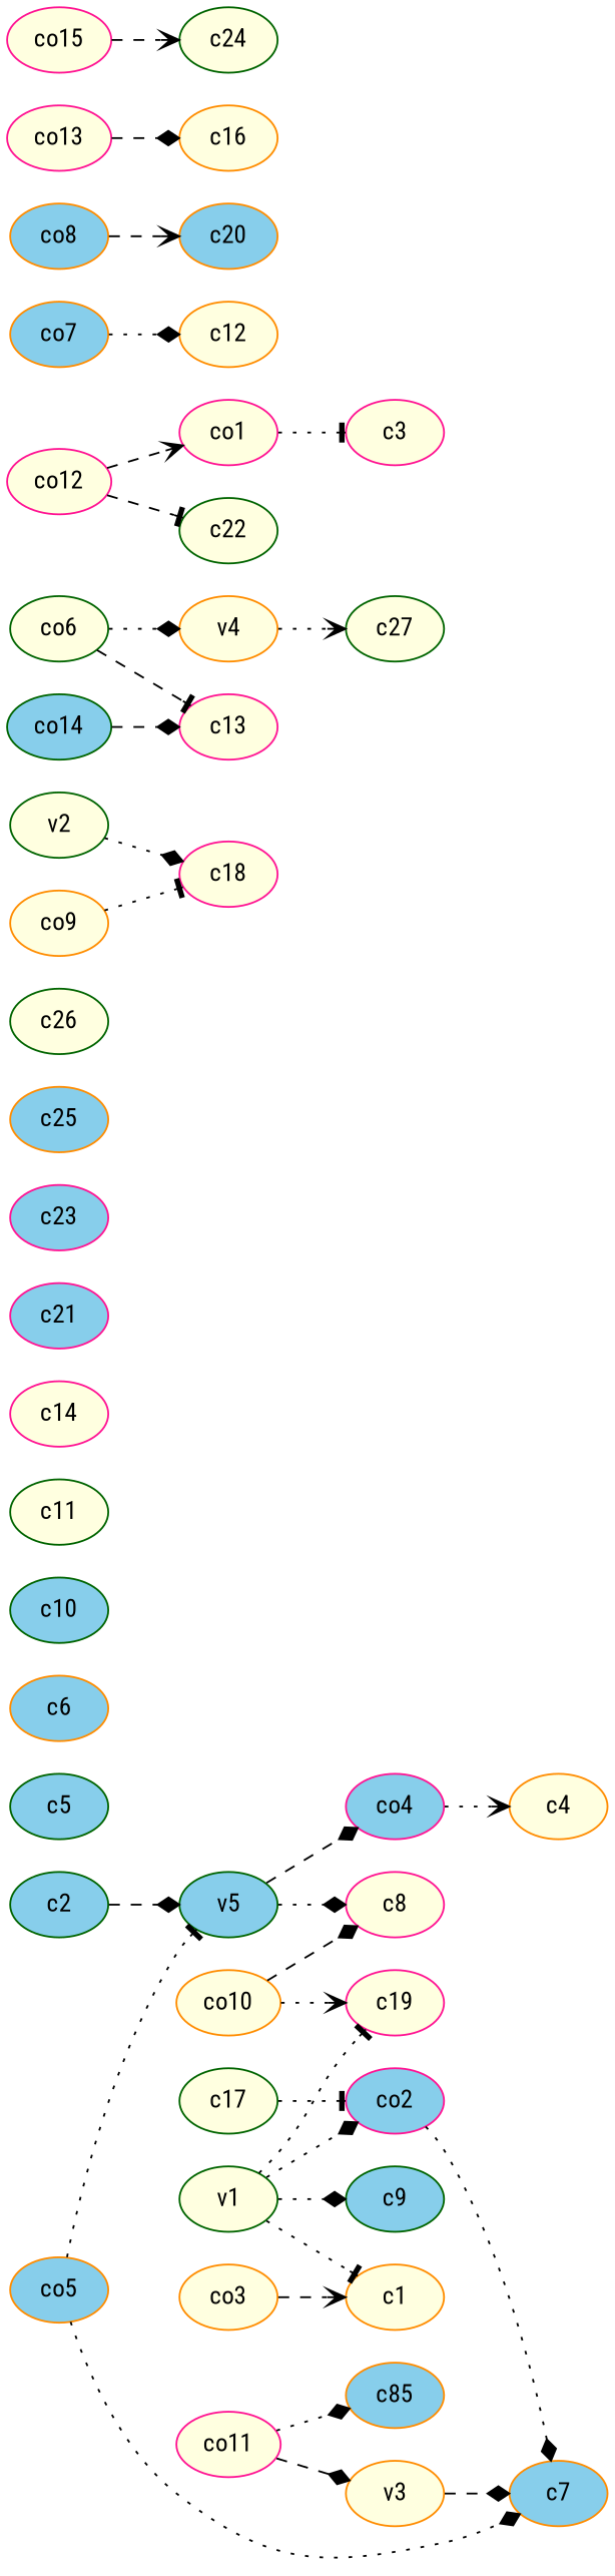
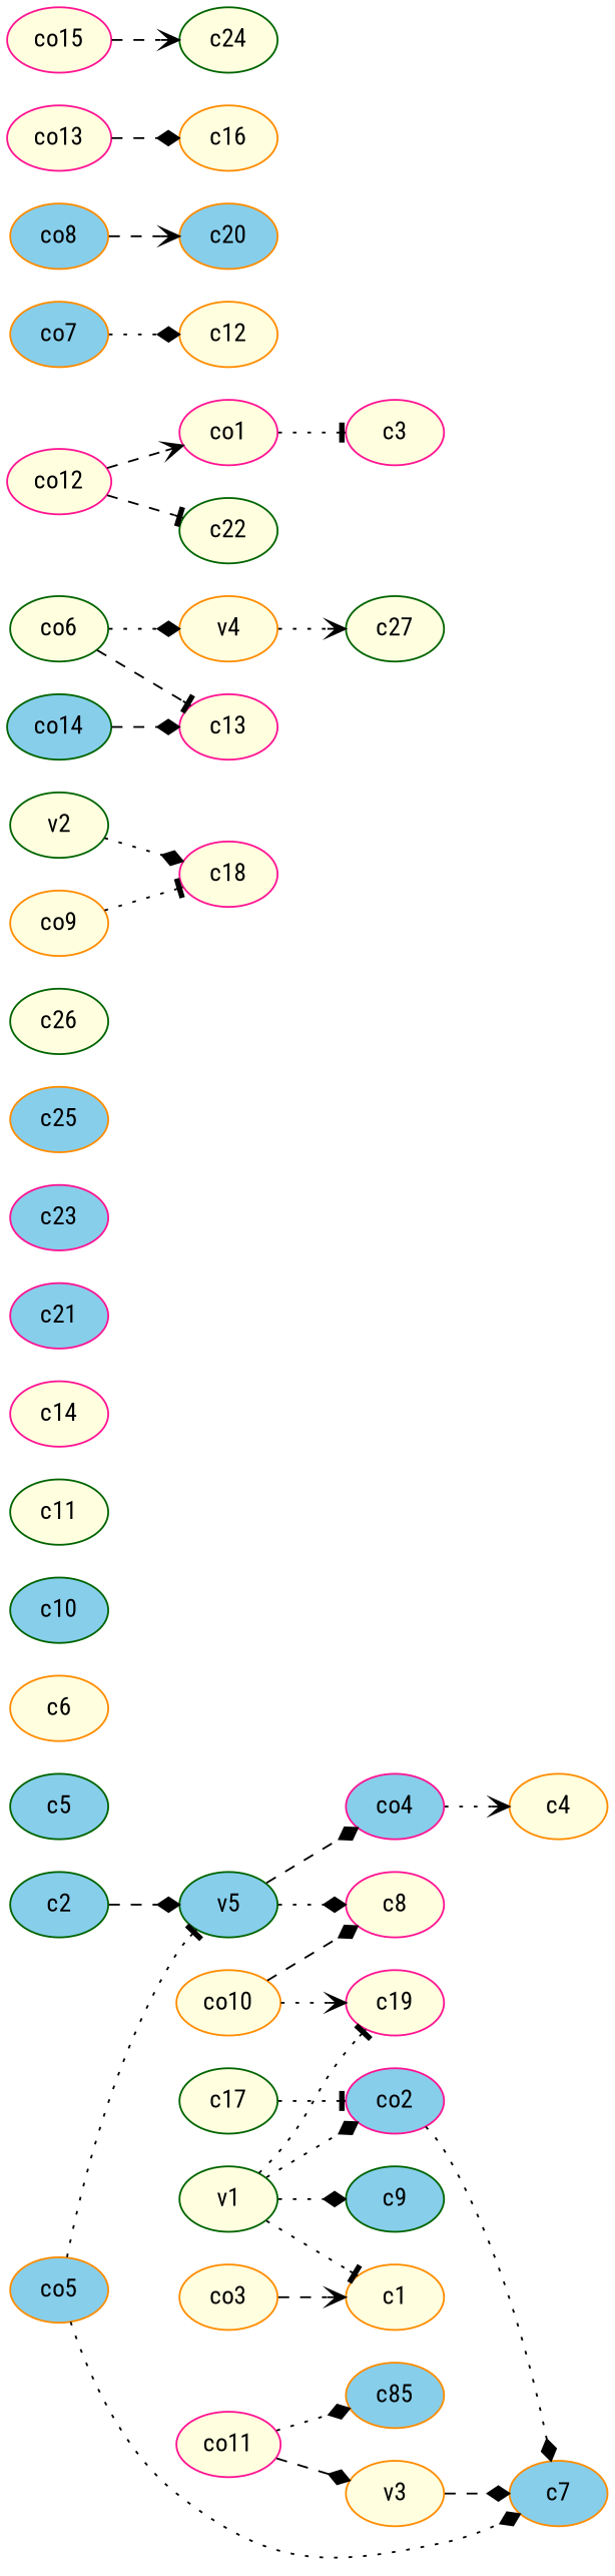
  strict digraph {
    fontname="Roboto Condensed"
    rankdir=LR
    node [color=darkorange fillcolor=lightyellow fontname="Roboto Condensed" style=filled]
    edge [arrowhead=diamond fontname="Roboto Condensed" style=dotted weight=1]
    c2 [color=darkgreen fillcolor=skyblue]
    v5 [color=darkgreen fillcolor=skyblue]
    c8 [color=deeppink]
    co4 [color=deeppink fillcolor=skyblue]
    c5 [color=darkgreen fillcolor=skyblue]
-   c6 [fillcolor=skyblue]
+   c6
    c10 [color=darkgreen fillcolor=skyblue]
    c11 [color=darkgreen]
    c14 [color=deeppink]
    c17 [color=darkgreen]
    co2 [color=deeppink fillcolor=skyblue]
    c7 [fillcolor=skyblue]
    c21 [color=deeppink fillcolor=skyblue]
    c23 [color=deeppink fillcolor=skyblue]
    c25 [fillcolor=skyblue]
    c26 [color=darkgreen]
    v1 [color=darkgreen]
    c1
    c9 [color=darkgreen fillcolor=skyblue]
    c19 [color=deeppink]
    v2 [color=darkgreen]
    c18 [color=deeppink]
    v3
    c27 [color=darkgreen]
    v4
    c4
    co1 [color=deeppink]
    c3 [color=deeppink]
    co3
    co5 [fillcolor=skyblue]
    co6 [color=darkgreen]
    c13 [color=deeppink]
    co7 [fillcolor=skyblue]
    c12
    co8 [fillcolor=skyblue]
    c20 [fillcolor=skyblue]
    co9
    co10
    co11 [color=deeppink]
    n40 [fillcolor=skyblue label=c85]
    co12 [color=deeppink]
    c22 [color=darkgreen]
    co13 [color=deeppink]
    c16
    co14 [color=darkgreen fillcolor=skyblue]
    co15 [color=deeppink]
    c24 [color=darkgreen]
    c2 -> v5 [style=dashed]
    v5 -> c8
    v5 -> co4 [style=dashed]
    co4 -> c4 [arrowhead=vee]
    c17 -> co2 [arrowhead=tee]
    co2 -> c7
    v1 -> co2
    v1 -> c1 [arrowhead=tee]
    v1 -> c9
    v1 -> c19 [arrowhead=tee]
    v2 -> c18
    v3 -> c7 [style=dashed]
    v4 -> c27 [arrowhead=vee]
    co1 -> c3 [arrowhead=tee]
    co3 -> c1 [arrowhead=vee style=dashed]
    co5 -> v5 [arrowhead=tee]
    co5 -> c7
    co6 -> v4
    co6 -> c13 [arrowhead=tee style=dashed]
    co7 -> c12
    co8 -> c20 [arrowhead=vee style=dashed]
    co9 -> c18 [arrowhead=tee]
    co10 -> c8 [style=dashed]
    co10 -> c19 [arrowhead=vee]
    co11 -> v3 [style=dashed]
    co11 -> n40
    co12 -> co1 [arrowhead=vee style=dashed]
    co12 -> c22 [arrowhead=tee style=dashed]
    co13 -> c16 [style=dashed]
    co14 -> c13 [style=dashed]
    co15 -> c24 [arrowhead=vee style=dashed]
  }
